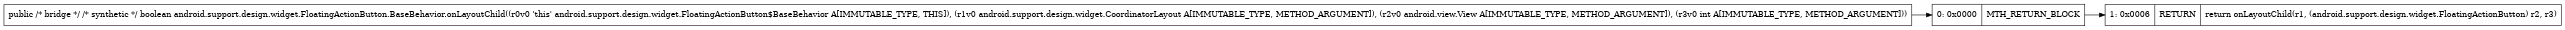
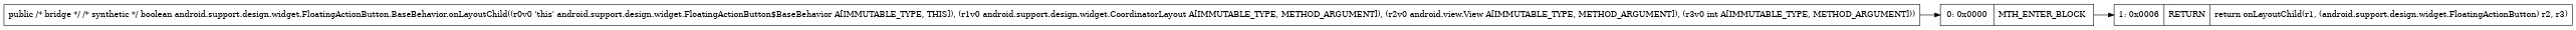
  digraph {
    rankdir=LR
    node [shape=record]
-   n1 [label="{0\:\ 0x0000|MTH_RETURN_BLOCK\l}"]
+   n1 [label="{0\:\ 0x0000|MTH_ENTER_BLOCK\l}"]
    n2 [label="{1\:\ 0x0006|RETURN\l|return onLayoutChild(r1, (android.support.design.widget.FloatingActionButton) r2, r3)\l}"]
    n3 [label="{public \/* bridge *\/ \/* synthetic *\/ boolean android.support.design.widget.FloatingActionButton.BaseBehavior.onLayoutChild((r0v0 'this' android.support.design.widget.FloatingActionButton$BaseBehavior A[IMMUTABLE_TYPE, THIS]), (r1v0 android.support.design.widget.CoordinatorLayout A[IMMUTABLE_TYPE, METHOD_ARGUMENT]), (r2v0 android.view.View A[IMMUTABLE_TYPE, METHOD_ARGUMENT]), (r3v0 int A[IMMUTABLE_TYPE, METHOD_ARGUMENT])) }"]
    n1 -> n2
    n3 -> n1
  }
